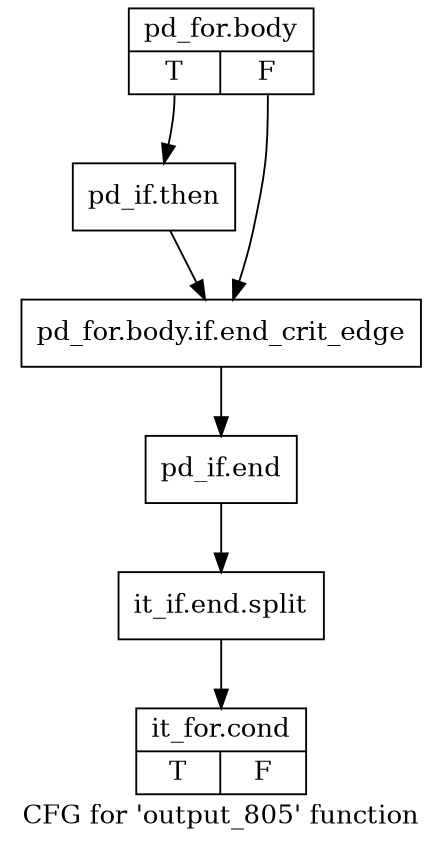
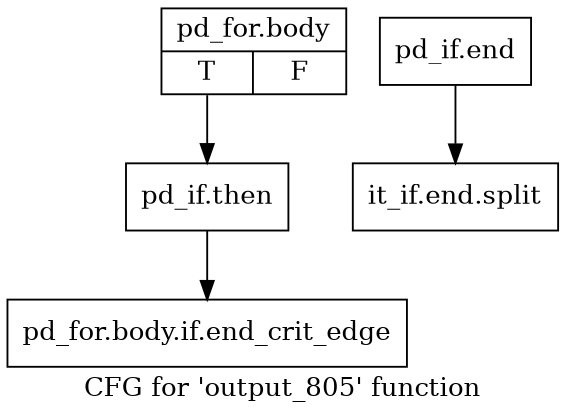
  digraph {
    label="CFG for 'output_805' function"
    node [shape=record]
-   n1 [label="{it_for.cond|{<s0>T|<s1>F}}"]
    n2 [label="{pd_for.body|{<s0>T|<s1>F}}"]
    n3 [label="{pd_if.then}"]
    n4 [label="{pd_for.body.if.end_crit_edge}"]
    n5 [label="{pd_if.end}"]
    n6 [label="{it_if.end.split}"]
    n2 -> n3 [tailport=s0]
-   n2 -> n4 [tailport=s1]
    n3 -> n4
-   n4 -> n5
    n5 -> n6
-   n6 -> n1
  }
